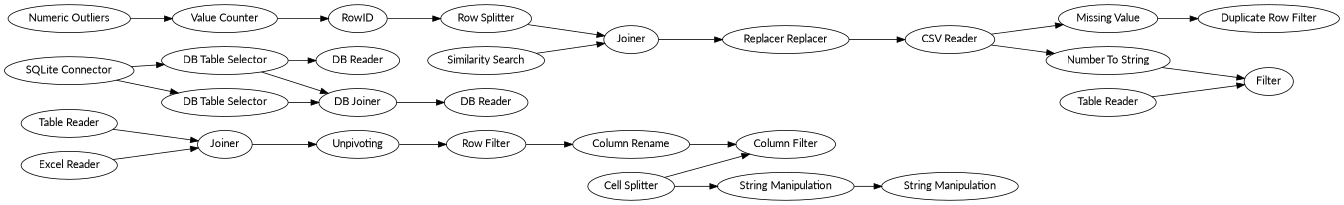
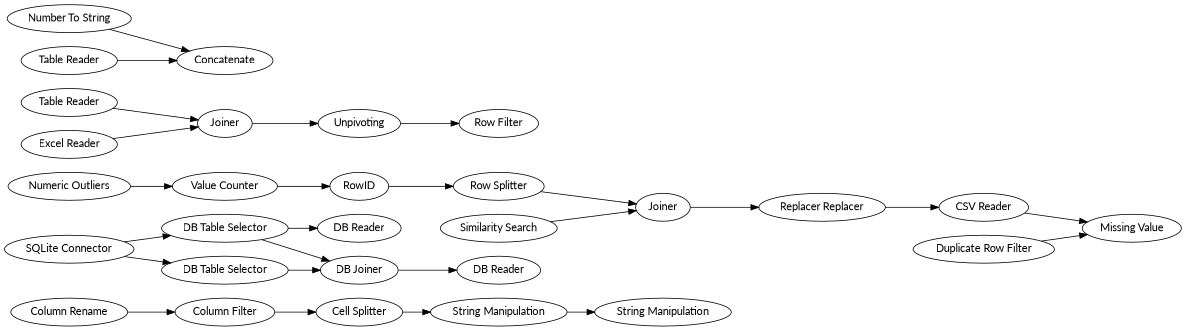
  digraph {
    fontname=Lato
    rankdir=LR
    node [fontname=Lato]
    edge [fontname=Lato]
    n1 [label="Column Filter"]
    n2 [label="Cell Splitter"]
    n3 [label="String Manipulation"]
    n4 [label="String Manipulation"]
    n5 [label="DB Table Selector"]
    n6 [label="DB Reader"]
    n7 [label="DB Joiner"]
    n8 [label="DB Reader"]
    n9 [label="Numeric Outliers"]
    n10 [label="Value Counter"]
    n11 [label=RowID]
    n12 [label="Row Splitter"]
    n13 [label="DB Table Selector"]
    n14 [label="Table Reader"]
    n15 [label=Joiner]
    n16 [label=Unpivoting]
    n17 [label="Row Filter"]
    n18 [label="Missing Value"]
    n19 [label="Duplicate Row Filter"]
    n20 [label="SQLite Connector"]
    n21 [label="Number To String"]
-   n22 [label=Filter]
+   n22 [label=Concatenate]
    n23 [label="CSV Reader"]
    n24 [label="Similarity Search"]
    n25 [label=Joiner]
    n26 [label="Replacer Replacer"]
    n27 [label="Column Rename"]
    n28 [label="Table Reader"]
    n29 [label="Excel Reader"]
-   n2 -> n1
+   n1 -> n2
    n2 -> n3
    n3 -> n4
    n5 -> n6
    n5 -> n7
    n7 -> n8
    n9 -> n10
    n10 -> n11
    n11 -> n12
    n12 -> n25
    n13 -> n7
    n14 -> n15
    n15 -> n16
    n16 -> n17
-   n17 -> n27
-   n18 -> n19
+   n19 -> n18
    n20 -> n5
    n20 -> n13
    n21 -> n22
    n23 -> n18
-   n23 -> n21
    n24 -> n25
    n25 -> n26
    n26 -> n23
    n27 -> n1
    n28 -> n22
    n29 -> n15
  }
